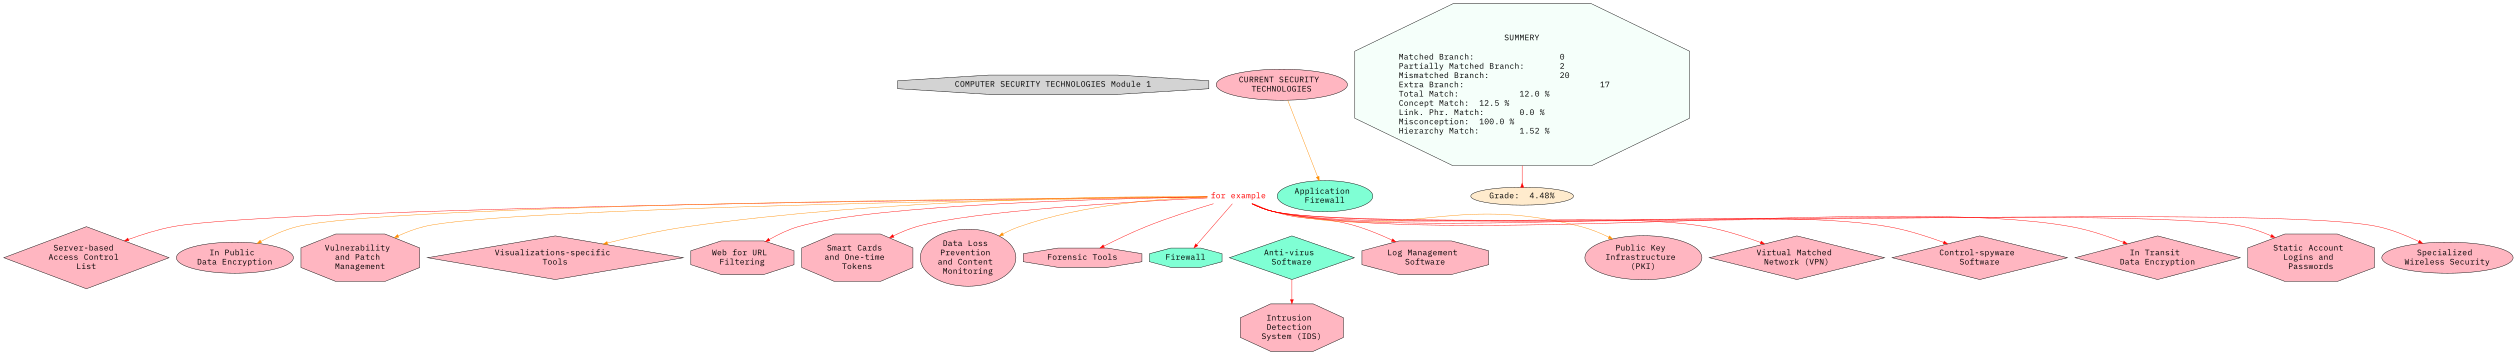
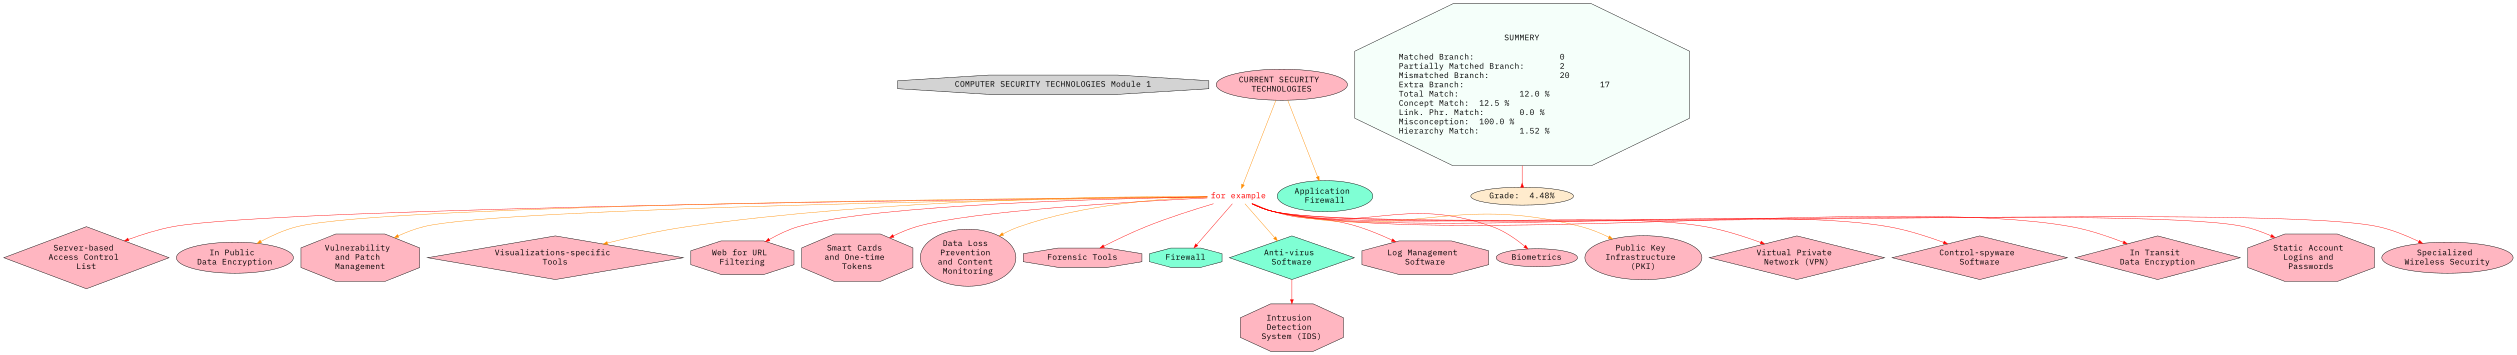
  digraph {
    fontname="IBM Plex Mono"
    node [Gsplines=true fontname="IBM Plex Mono" fontsize=20 shape=octagon style=filled fillcolor="#FFB6C1"]
    edge [color=red constraint=true fontname="IBM Plex Mono"]
    n1 [label="COMPUTER SECURITY TECHNOLOGIES Module 1" fillcolor=""]
    n2 [fontcolor=red label="for example\n" shape=none style="" fillcolor=""]
    n3 [label="Server-based \nAccess Control \nList" shape=diamond]
    n4 [label="In Public \nData Encryption\n" shape=ellipse]
    n5 [label="Vulnerability \nand Patch \nManagement"]
    n6 [label="Visualizations-specific \nTools" shape=diamond]
    n7 [label="Web for URL \nFiltering"]
    n8 [label="Smart Cards \nand One-time \nTokens"]
    n9 [label="Data Loss \nPrevention \nand Content \nMonitoring" shape=ellipse]
    n10 [label="Forensic Tools\n"]
    n11 [fillcolor=aquamarine label=Firewall]
    n12 [fillcolor=aquamarine label="Anti-virus \nSoftware" shape=diamond]
    n13 [label="Log Management \nSoftware"]
+   n14 [label=Biometrics shape=ellipse]
    n15 [label="Public Key \nInfrastructure \n(PKI)" shape=ellipse]
-   n16 [label="Virtual Matched \nNetwork (VPN)\n" shape=diamond]
+   n16 [label="Virtual Private \nNetwork (VPN)\n" shape=diamond]
    n17 [label="Control-spyware \nSoftware" shape=diamond]
    n18 [label="In Transit \nData Encryption\n" shape=diamond]
    n19 [label="Static Account \nLogins and \nPasswords"]
    n20 [label="Specialized \nWireless Security\n" shape=ellipse]
    n21 [fillcolor=aquamarine label="Application \nFirewall" shape=ellipse]
    n22 [label="Intrusion \nDetection \nSystem (IDS)\n"]
    n23 [label="CURRENT SECURITY \nTECHNOLOGIES" shape=ellipse]
    n24 [fillcolor="#F5FFFA" label="SUMMERY\n\nMatched Branch:			0\lPartially Matched Branch:	2\lMismatched Branch:		20\lExtra Branch:				17\lTotal Match:		12.0 %\lConcept Match:	12.5 %\lLink. Phr. Match:	0.0 %\lMisconception:	100.0 %\lHierarchy Match:	1.52 %\l"]
    n25 [fillcolor="#FFEBCD" label="Grade:	4.48%" shape=ellipse]
    n2 -> n3
    n2 -> n4 [color=darkorange]
    n2 -> n5 [color=darkorange]
    n2 -> n6 [color=darkorange]
    n2 -> n7
    n2 -> n8
    n2 -> n9 [color=darkorange]
    n2 -> n10
    n2 -> n11
+   n2 -> n12 [color=darkorange]
    n2 -> n13
+   n2 -> n14
    n2 -> n15 [color=darkorange]
    n2 -> n16
    n2 -> n17
    n2 -> n18
    n2 -> n19
    n2 -> n20
    n12 -> n22
+   n23 -> n2 [color=darkorange]
    n23 -> n21 [color=darkorange]
    n24 -> n25 [arrowhead=inv]
  }
